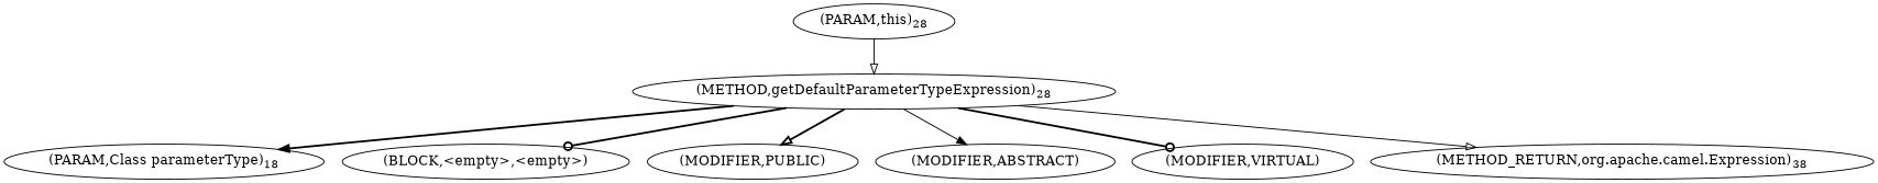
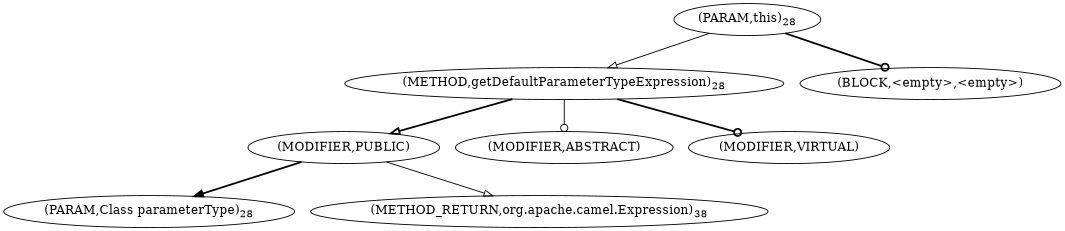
  digraph {
    edge [arrowhead=onormal style=bold]
    n1 [label=<(METHOD,getDefaultParameterTypeExpression)<SUB>28</SUB>>]
-   n2 [label=<(PARAM,Class parameterType)<SUB>18</SUB>>]
+   n2 [label=<(PARAM,Class parameterType)<SUB>28</SUB>>]
    n3 [label=<(BLOCK,&lt;empty&gt;,&lt;empty&gt;)>]
    n4 [label=<(MODIFIER,PUBLIC)>]
    n5 [label=<(MODIFIER,ABSTRACT)>]
    n6 [label=<(MODIFIER,VIRTUAL)>]
    n7 [label=<(METHOD_RETURN,org.apache.camel.Expression)<SUB>38</SUB>>]
    n8 [label=<(PARAM,this)<SUB>28</SUB>>]
-   n1 -> n2 [arrowhead=normal]
-   n1 -> n3 [arrowhead=odot]
+   n4 -> n2 [arrowhead=normal]
+   n8 -> n3 [arrowhead=odot]
    n1 -> n4
-   n1 -> n5 [arrowhead=normal style=solid]
+   n1 -> n5 [arrowhead=odot style=solid]
    n1 -> n6 [arrowhead=odot]
-   n1 -> n7 [style=solid]
+   n4 -> n7 [style=solid]
    n8 -> n1 [style=solid]
  }
